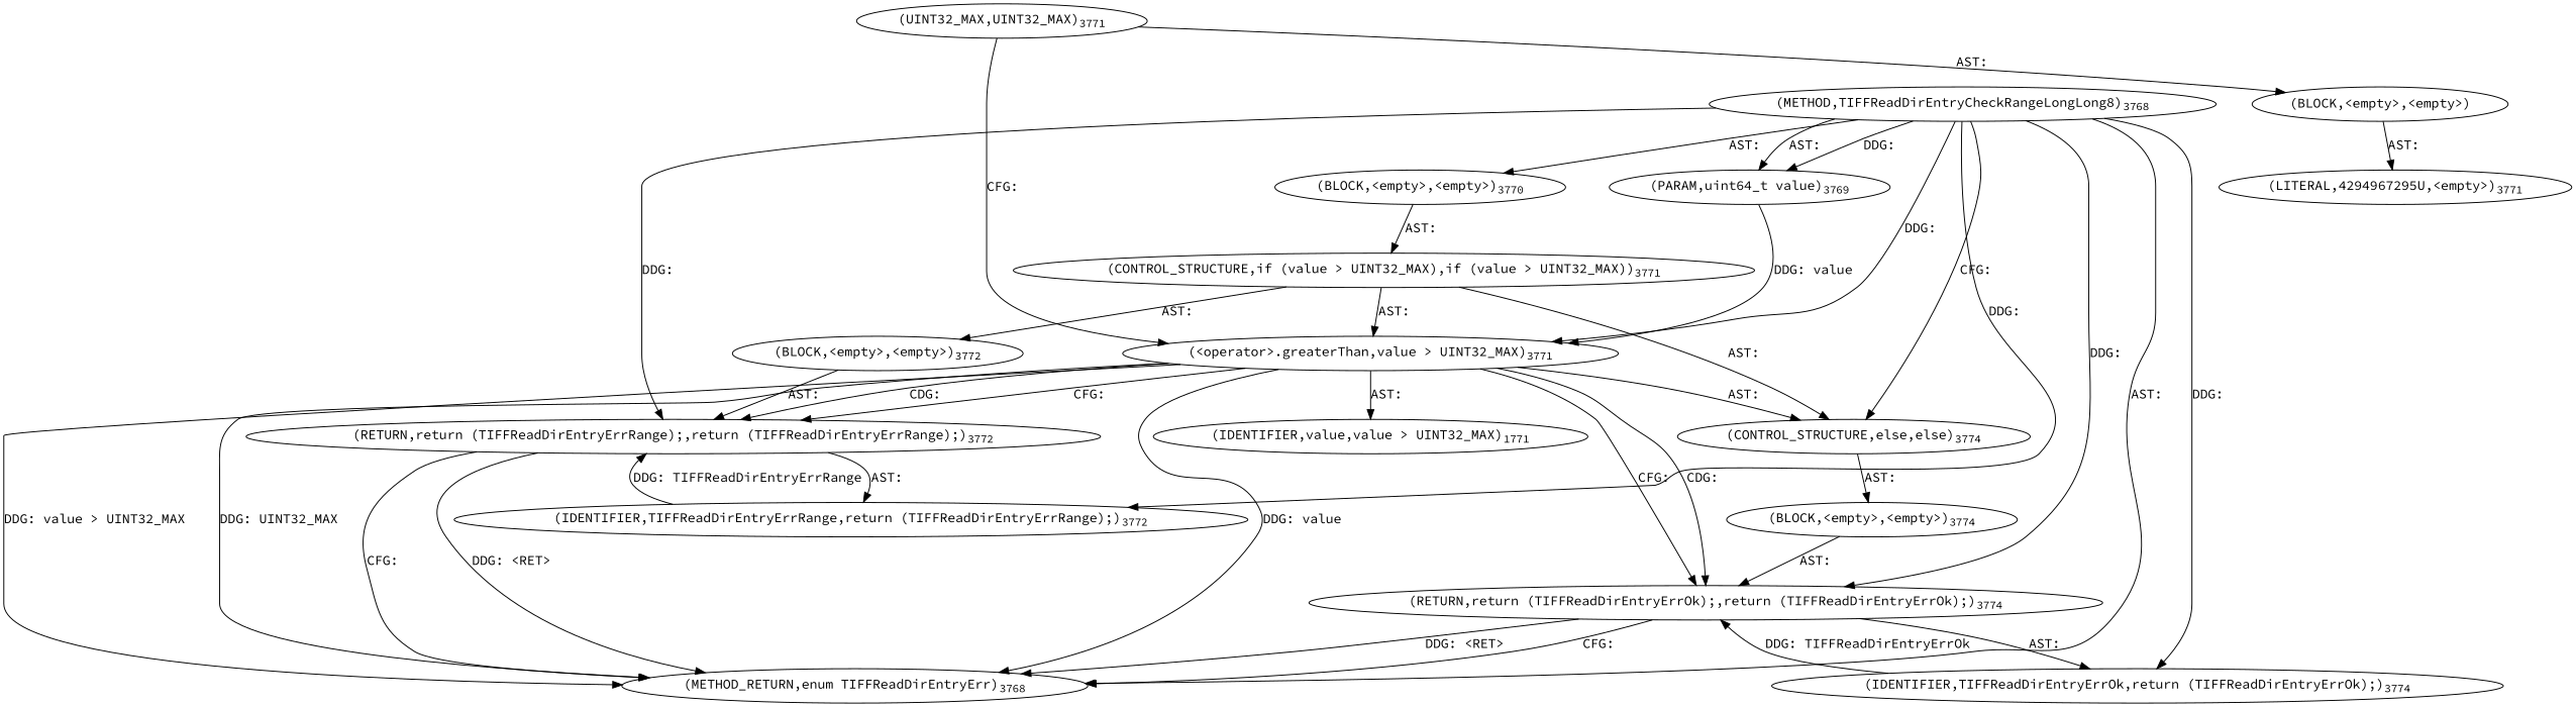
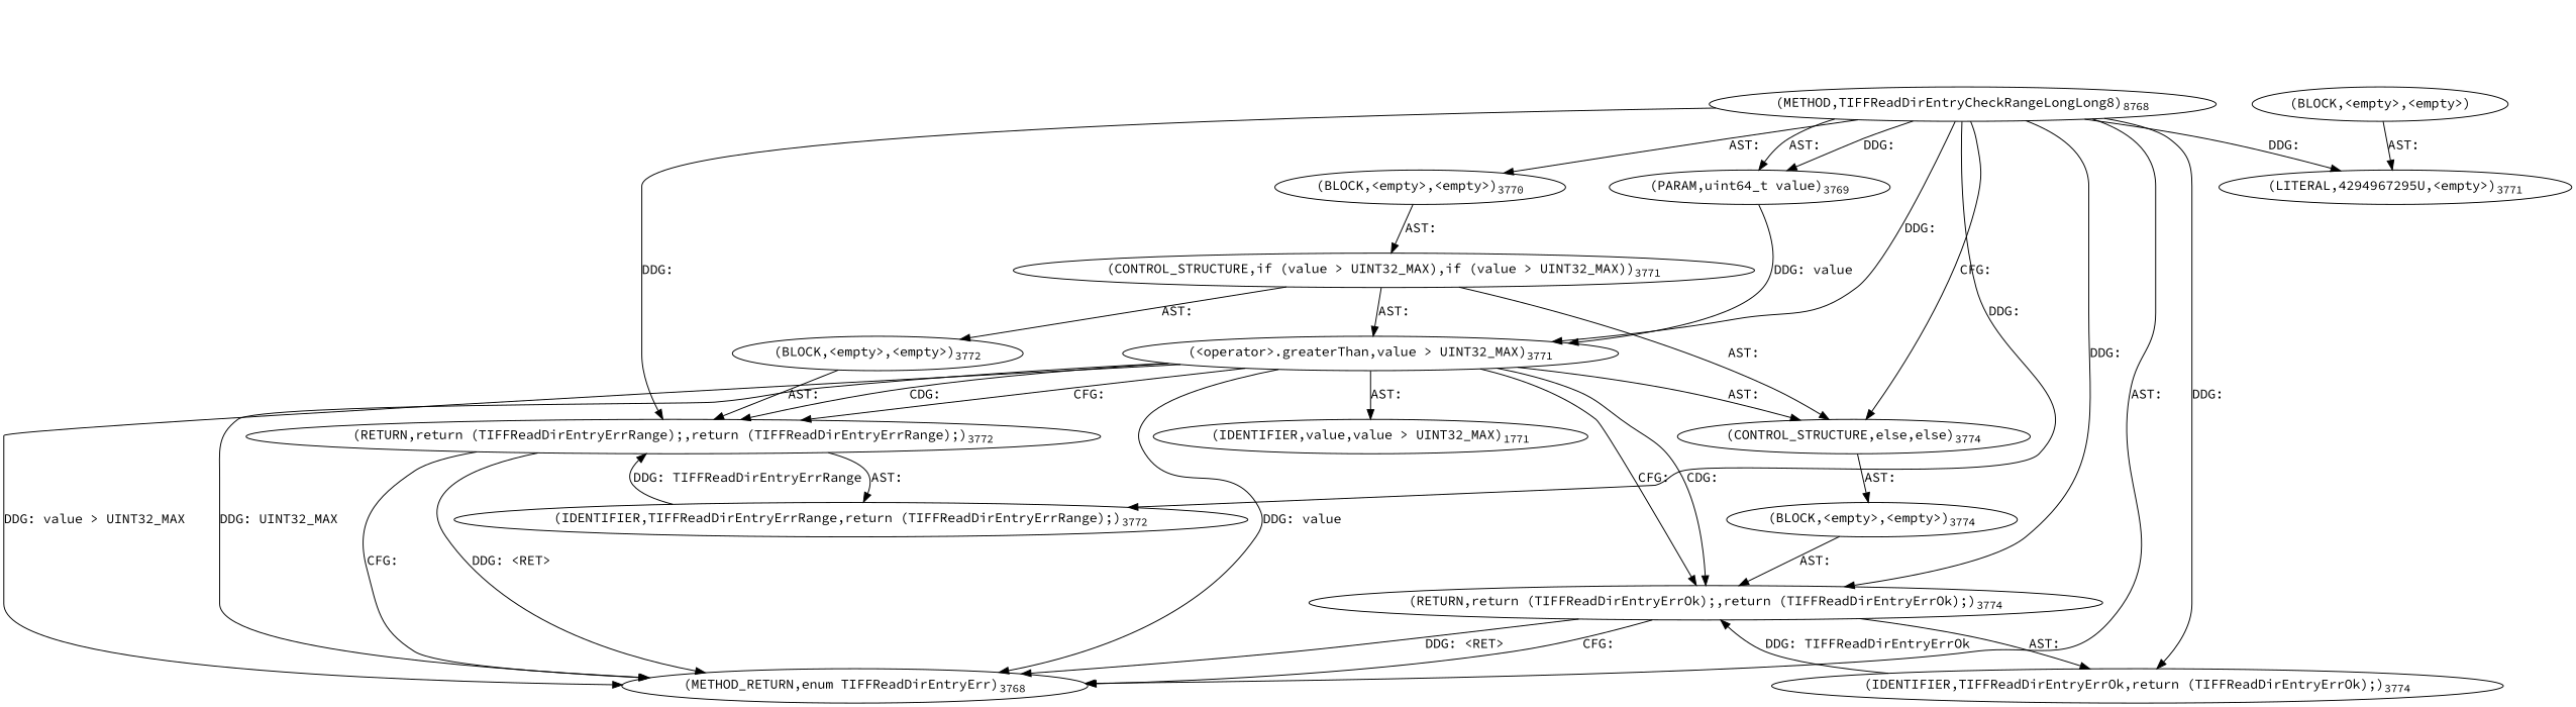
  digraph {
    fontname="Source Code Pro"
    node [fontname="Source Code Pro"]
    edge [fontname="Source Code Pro"]
-   n1 [label=<(METHOD,TIFFReadDirEntryCheckRangeLongLong8)<SUB>3768</SUB>>]
+   n1 [label=<(METHOD,TIFFReadDirEntryCheckRangeLongLong8)<SUB>8768</SUB>>]
    n2 [label=<(PARAM,uint64_t value)<SUB>3769</SUB>>]
    n3 [label=<(BLOCK,&lt;empty&gt;,&lt;empty&gt;)<SUB>3770</SUB>>]
    n4 [label=<(&lt;operator&gt;.greaterThan,value &gt; UINT32_MAX)<SUB>3771</SUB>>]
    n5 [label=<(LITERAL,4294967295U,&lt;empty&gt;)<SUB>3771</SUB>>]
    n6 [label=<(RETURN,return (TIFFReadDirEntryErrRange);,return (TIFFReadDirEntryErrRange);)<SUB>3772</SUB>>]
    n7 [label=<(IDENTIFIER,TIFFReadDirEntryErrRange,return (TIFFReadDirEntryErrRange);)<SUB>3772</SUB>>]
    n8 [label=<(RETURN,return (TIFFReadDirEntryErrOk);,return (TIFFReadDirEntryErrOk);)<SUB>3774</SUB>>]
    n9 [label=<(IDENTIFIER,TIFFReadDirEntryErrOk,return (TIFFReadDirEntryErrOk);)<SUB>3774</SUB>>]
    n10 [label=<(METHOD_RETURN,enum TIFFReadDirEntryErr)<SUB>3768</SUB>>]
    n11 [label=<(CONTROL_STRUCTURE,else,else)<SUB>3774</SUB>>]
    n12 [label=<(CONTROL_STRUCTURE,if (value &gt; UINT32_MAX),if (value &gt; UINT32_MAX))<SUB>3771</SUB>>]
    n13 [label=<(IDENTIFIER,value,value &gt; UINT32_MAX)<SUB>1771</SUB>>]
-   n14 [label=<(UINT32_MAX,UINT32_MAX)<SUB>3771</SUB>>]
    n15 [label=<(BLOCK,&lt;empty&gt;,&lt;empty&gt;)>]
    n16 [label=<(BLOCK,&lt;empty&gt;,&lt;empty&gt;)<SUB>3772</SUB>>]
    n17 [label=<(BLOCK,&lt;empty&gt;,&lt;empty&gt;)<SUB>3774</SUB>>]
    n1 -> n2 [label="AST: "]
    n1 -> n2 [label="DDG: "]
    n1 -> n3 [label="AST: "]
    n1 -> n4 [label="DDG: "]
+   n1 -> n5 [label="DDG: "]
    n1 -> n6 [label="DDG: "]
    n1 -> n7 [label="DDG: "]
    n1 -> n8 [label="DDG: "]
    n1 -> n9 [label="DDG: "]
    n1 -> n10 [label="AST: "]
    n1 -> n11 [label="CFG: "]
    n2 -> n4 [label="DDG: value"]
    n3 -> n12 [label="AST: "]
    n4 -> n6 [label="CFG: "]
    n4 -> n6 [label="CDG: "]
    n4 -> n8 [label="CFG: "]
    n4 -> n8 [label="CDG: "]
    n4 -> n10 [label="DDG: value"]
    n4 -> n10 [label="DDG: UINT32_MAX"]
    n4 -> n10 [label="DDG: value &gt; UINT32_MAX"]
    n4 -> n11 [label="AST: "]
    n4 -> n13 [label="AST: "]
    n6 -> n7 [label="AST: "]
    n6 -> n10 [label="CFG: "]
    n6 -> n10 [label="DDG: &lt;RET&gt;"]
    n7 -> n6 [label="DDG: TIFFReadDirEntryErrRange"]
    n8 -> n9 [label="AST: "]
    n8 -> n10 [label="CFG: "]
    n8 -> n10 [label="DDG: &lt;RET&gt;"]
    n9 -> n8 [label="DDG: TIFFReadDirEntryErrOk"]
    n11 -> n17 [label="AST: "]
    n12 -> n4 [label="AST: "]
    n12 -> n11 [label="AST: "]
    n12 -> n16 [label="AST: "]
-   n14 -> n4 [label="CFG: "]
-   n14 -> n15 [label="AST: "]
    n15 -> n5 [label="AST: "]
    n16 -> n6 [label="AST: "]
    n17 -> n8 [label="AST: "]
  }
